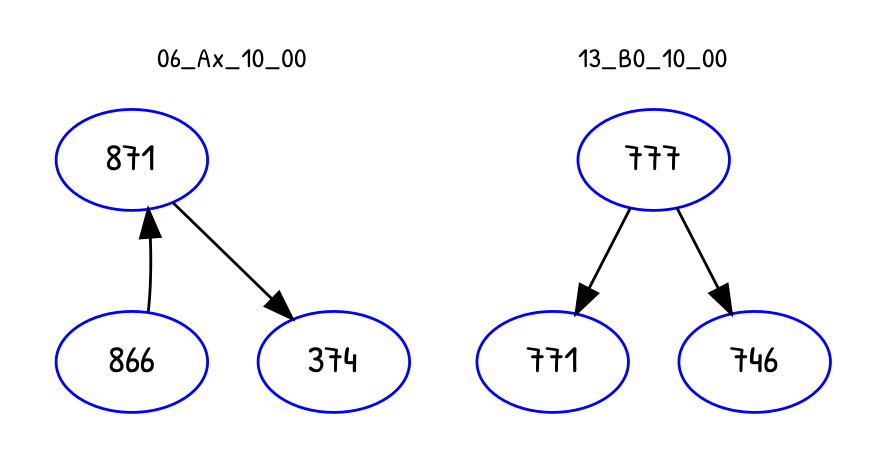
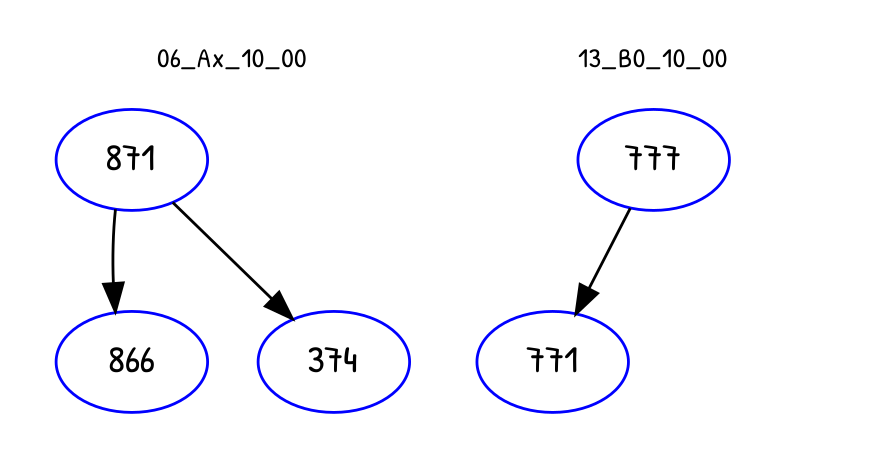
  digraph {
    fontname="Patrick Hand"
    node [color=blue fontname="Patrick Hand"]
    edge [color=black fontname="Patrick Hand"]
    n1 [label=871]
    n2 [label=866]
    n3 [label=374]
    n4 [label=777]
    n5 [label=771]
-   n6 [label=746]
    subgraph cluster_1 {
      color=white
      fontsize=10
      label="06_Ax_10_00"
      n1
      n2
      n3
    }
    subgraph cluster_2 {
      color=white
      fontsize=10
      label="13_B0_10_00"
      n4
      n5
-     n6
    }
-   n2 -> n1
+   n1 -> n2
    n1 -> n3
    n4 -> n5
-   n4 -> n6
  }
